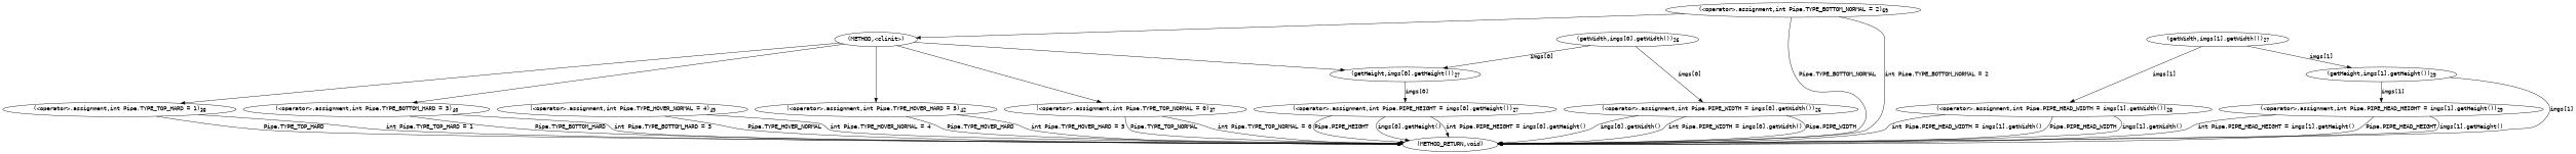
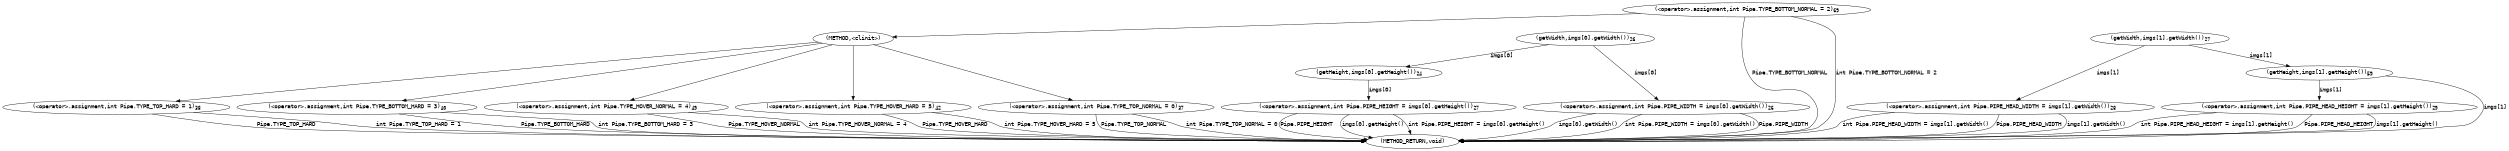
  digraph {
    fontname="DejaVu Sans Mono"
    node [fontname="DejaVu Sans Mono"]
    edge [fontname="DejaVu Sans Mono"]
    n1 [label=<(METHOD,&lt;clinit&gt;)>]
    n2 [label=<(&lt;operator&gt;.assignment,int Pipe.TYPE_TOP_NORMAL = 0)<SUB>37</SUB>>]
    n3 [label=<(&lt;operator&gt;.assignment,int Pipe.TYPE_TOP_HARD = 1)<SUB>38</SUB>>]
    n4 [label=<(&lt;operator&gt;.assignment,int Pipe.TYPE_BOTTOM_HARD = 3)<SUB>40</SUB>>]
    n5 [label=<(&lt;operator&gt;.assignment,int Pipe.TYPE_HOVER_NORMAL = 4)<SUB>49</SUB>>]
    n6 [label=<(&lt;operator&gt;.assignment,int Pipe.TYPE_HOVER_HARD = 5)<SUB>42</SUB>>]
    n7 [label=<(METHOD_RETURN,void)>]
    n8 [label=<(&lt;operator&gt;.assignment,int Pipe.TYPE_BOTTOM_NORMAL = 2)<SUB>69</SUB>>]
    n9 [label=<(&lt;operator&gt;.assignment,int Pipe.PIPE_WIDTH = imgs[0].getWidth())<SUB>26</SUB>>]
    n10 [label=<(&lt;operator&gt;.assignment,int Pipe.PIPE_HEIGHT = imgs[0].getHeight())<SUB>27</SUB>>]
    n11 [label=<(&lt;operator&gt;.assignment,int Pipe.PIPE_HEAD_WIDTH = imgs[1].getWidth())<SUB>28</SUB>>]
    n12 [label=<(&lt;operator&gt;.assignment,int Pipe.PIPE_HEAD_HEIGHT = imgs[1].getHeight())<SUB>29</SUB>>]
    n13 [label=<(getWidth,imgs[0].getWidth())<SUB>26</SUB>>]
-   n14 [label=<(getHeight,imgs[0].getHeight())<SUB>27</SUB>>]
+   n14 [label=<(getHeight,imgs[0].getHeight())<SUB>24</SUB>>]
    n15 [label=<(getWidth,imgs[1].getWidth())<SUB>27</SUB>>]
-   n16 [label=<(getHeight,imgs[1].getHeight())<SUB>29</SUB>>]
+   n16 [label=<(getHeight,imgs[1].getHeight())<SUB>59</SUB>>]
    n1 -> n2
    n1 -> n3
    n1 -> n4
-   n1 -> n14
+   n1 -> n5
    n1 -> n6
    n2 -> n7 [label="Pipe.TYPE_TOP_NORMAL"]
    n2 -> n7 [label="int Pipe.TYPE_TOP_NORMAL = 0"]
    n3 -> n7 [label="Pipe.TYPE_TOP_HARD"]
    n3 -> n7 [label="int Pipe.TYPE_TOP_HARD = 1"]
    n4 -> n7 [label="Pipe.TYPE_BOTTOM_HARD"]
    n4 -> n7 [label="int Pipe.TYPE_BOTTOM_HARD = 3"]
    n5 -> n7 [label="Pipe.TYPE_HOVER_NORMAL"]
    n5 -> n7 [label="int Pipe.TYPE_HOVER_NORMAL = 4"]
    n6 -> n7 [label="Pipe.TYPE_HOVER_HARD"]
    n6 -> n7 [label="int Pipe.TYPE_HOVER_HARD = 5"]
    n8 -> n1
    n8 -> n7 [label="Pipe.TYPE_BOTTOM_NORMAL"]
    n8 -> n7 [label="int Pipe.TYPE_BOTTOM_NORMAL = 2"]
    n9 -> n7 [label="Pipe.PIPE_WIDTH"]
    n9 -> n7 [label="imgs[0].getWidth()"]
    n9 -> n7 [label="int Pipe.PIPE_WIDTH = imgs[0].getWidth()"]
    n10 -> n7 [label="Pipe.PIPE_HEIGHT"]
    n10 -> n7 [label="imgs[0].getHeight()"]
    n10 -> n7 [label="int Pipe.PIPE_HEIGHT = imgs[0].getHeight()"]
    n11 -> n7 [label="Pipe.PIPE_HEAD_WIDTH"]
    n11 -> n7 [label="imgs[1].getWidth()"]
    n11 -> n7 [label="int Pipe.PIPE_HEAD_WIDTH = imgs[1].getWidth()"]
    n12 -> n7 [label="Pipe.PIPE_HEAD_HEIGHT"]
    n12 -> n7 [label="imgs[1].getHeight()"]
    n12 -> n7 [label="int Pipe.PIPE_HEAD_HEIGHT = imgs[1].getHeight()"]
    n13 -> n9 [label="imgs[0]"]
    n13 -> n14 [label="imgs[0]"]
    n14 -> n10 [label="imgs[0]"]
    n15 -> n11 [label="imgs[1]"]
    n15 -> n16 [label="imgs[1]"]
    n16 -> n7 [label="imgs[1]"]
    n16 -> n12 [label="imgs[1]"]
  }
